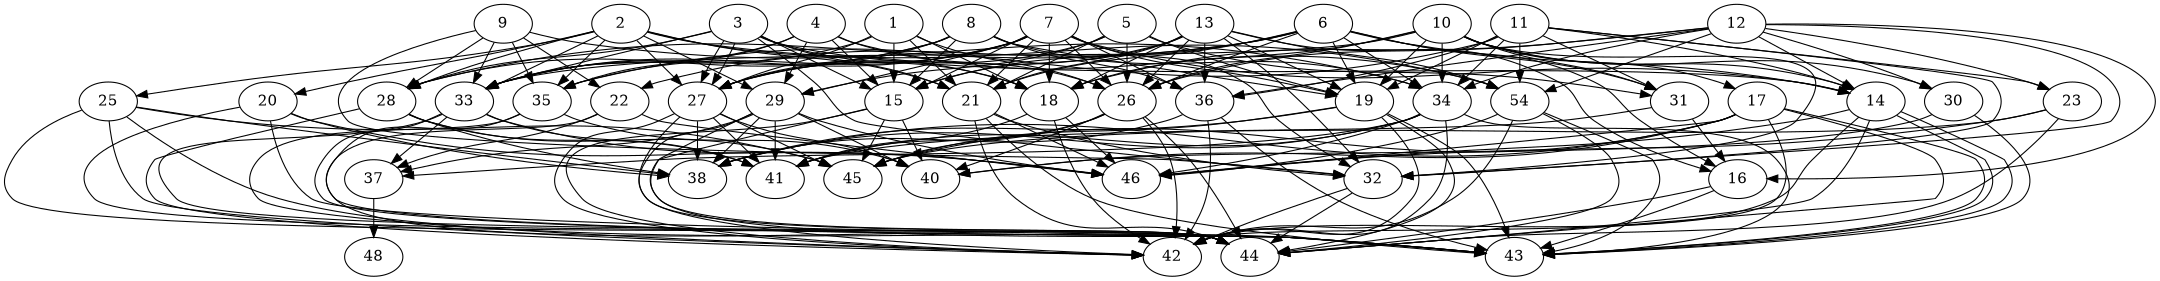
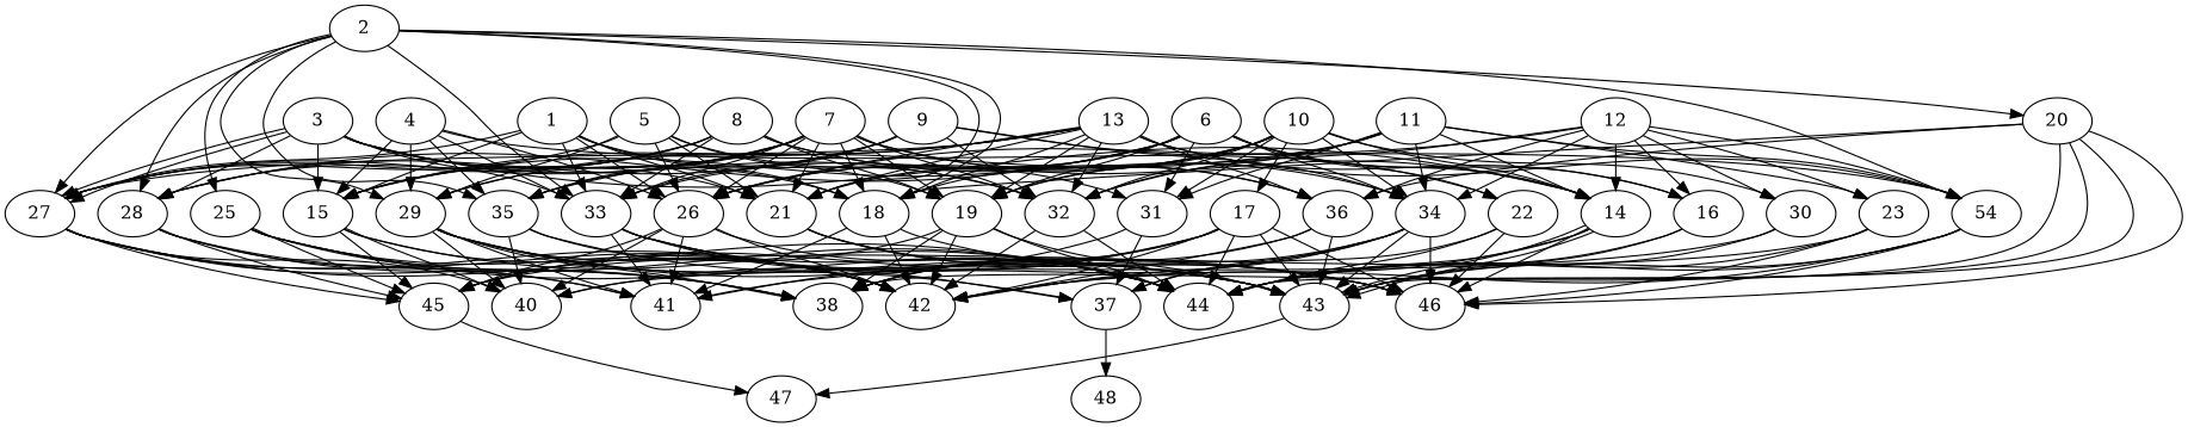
  digraph {
    node [alpha=0.04]
    1 [alpha=0.03 expect_size=51838206865152832]
    15 [alpha=0.13 expect_size=756287133693509632000]
    18 [alpha=0.14 expect_size=289456308863555862528]
    21 [alpha=0.07 expect_size=35876621520002788]
    26 [alpha=0.16 expect_size=6986466798792988]
    27 [alpha=0.17 expect_size=282446422636451488]
    32 [expect_size=11726141966007270375424]
    33 [expect_size=148246648751753472]
    42 [alpha=0.06 expect_size=554100305704254208]
    44 [alpha=0.13 expect_size=68487215268388405248]
    40 [alpha=0.08 expect_size=640290112681336448]
    45 [alpha=0.06 expect_size=17944152253545354100736]
    46 [alpha=0.15 expect_size=887039050315177394176]
    41 [expect_size=1779928274683319296]
    43 [alpha=0.08 expect_size=47703404233256816]
    38 [expect_size=1167839742524827631616]
    29 [alpha=0.02 expect_size=42122715602650432]
    37 [alpha=0.15 expect_size=5076385066710080684032]
+   47 [alpha=0.14 expect_size=842765526831783808]
    48 [alpha=0.11 expect_size=164982496698265472]
    2 [alpha=0.05 expect_size=1513168258929589760]
    20 [alpha=0.19 expect_size=93465662109527568]
    n23 [alpha=0.05 expect_size=2616536507769340928 label=54]
    25 [alpha=0.10 expect_size=51011577471351792]
    28 [alpha=0.03 expect_size=43870745142881104]
    35 [alpha=0.19 expect_size=821818029038372352]
    3 [alpha=0.19 expect_size=1320780343759200768]
    14 [alpha=0.16 expect_size=12083537045815187456]
    4 [alpha=0.06 expect_size=4234643374606379008]
    5 [alpha=0.03 expect_size=85828982898497520]
    19 [alpha=0.02 expect_size=961565282396604416]
    31 [alpha=0.06 expect_size=31528228487437584]
    6 [alpha=0.05 expect_size=4104686272714979]
    16 [alpha=0.00 expect_size=19003461193437532]
    22 [alpha=0.13 expect_size=2940744815749101568]
    34 [alpha=0.16 expect_size=6050333787530044416]
    7 [expect_size=4918086923161649152]
    36 [alpha=0.13 expect_size=6808657600226832384]
    8 [alpha=0.17 expect_size=2147885252608000000000]
    9 [alpha=0.02 expect_size=90914082278209024]
    10 [expect_size=17296984657170006016000]
    17 [alpha=0.16 expect_size=129537295140814016]
    30 [alpha=0.10 expect_size=663847367727513728]
    11 [alpha=0.05 expect_size=4796497002496000000000]
    23 [alpha=0.15 expect_size=16074350158599852]
    12 [alpha=0.03 expect_size=3556680449946482688]
    13 [alpha=0.08 expect_size=1585864846739507968]
    1 -> 15
    1 -> 18
    1 -> 21
    1 -> 26
    1 -> 27
-   21 -> 32
+   1 -> 32
    1 -> 33
    15 -> 42
    15 -> 44
    15 -> 40
    15 -> 45
    18 -> 42
    18 -> 46
    18 -> 41
    21 -> 44
    21 -> 46
    21 -> 43
    26 -> 42
    26 -> 44
    26 -> 40
    26 -> 45
    26 -> 41
    27 -> 42
    27 -> 44
    27 -> 40
    27 -> 45
    27 -> 41
    27 -> 38
    32 -> 42
    32 -> 44
    33 -> 44
    33 -> 46
    33 -> 41
    33 -> 43
    33 -> 37
+   45 -> 47
+   43 -> 47
    29 -> 42
    29 -> 40
    29 -> 46
    29 -> 41
    29 -> 43
    29 -> 38
    29 -> 37
    37 -> 48
    2 -> 18
    2 -> 21
    2 -> 27
    2 -> 33
    2 -> 29
    2 -> 20
    2 -> n23
    2 -> 25
    2 -> 28
    2 -> 35
    20 -> 44
    20 -> 46
    20 -> 43
    20 -> 38
    n23 -> 42
    n23 -> 44
    n23 -> 46
    n23 -> 43
    25 -> 42
    25 -> 44
    25 -> 45
    25 -> 43
    25 -> 38
    28 -> 42
    28 -> 45
    28 -> 41
    28 -> 38
    35 -> 42
    35 -> 40
    35 -> 43
    3 -> 15
    3 -> 18
    3 -> 21
    3 -> 27
    3 -> 27
    3 -> 32
    3 -> 33
    3 -> 28
    3 -> 14
    14 -> 42
    14 -> 44
    14 -> 46
    14 -> 43
    14 -> 43
    4 -> 15
    4 -> 26
    4 -> 33
    4 -> 29
    4 -> n23
    4 -> 35
    5 -> 21
    5 -> 26
    5 -> 27
    5 -> 29
    5 -> 19
    5 -> 31
    19 -> 42
    19 -> 44
    19 -> 45
    19 -> 43
    19 -> 38
    31 -> 41
-   31 -> 16
+   31 -> 37
    6 -> 15
    6 -> 21
    6 -> 26
    6 -> 28
    6 -> 14
    6 -> 19
    6 -> 31
    6 -> 16
    6 -> 22
    6 -> 34
    16 -> 44
    16 -> 43
    22 -> 44
    22 -> 46
    22 -> 37
    34 -> 42
    34 -> 46
    34 -> 41
    34 -> 43
    34 -> 38
    34 -> 37
    7 -> 15
    7 -> 18
    7 -> 21
    7 -> 26
    7 -> 27
    7 -> 32
    7 -> 33
    7 -> 29
    7 -> 35
    7 -> 14
    7 -> 19
    7 -> 36
    36 -> 42
    36 -> 43
    36 -> 38
    8 -> 15
    8 -> 27
    8 -> 33
    8 -> 28
    8 -> 19
    8 -> 34
    8 -> 36
    9 -> 32
    9 -> 33
    9 -> 28
    9 -> 35
    9 -> 22
    9 -> 34
    10 -> 18
    10 -> 26
    10 -> 32
    10 -> 33
    10 -> 14
    10 -> 19
    10 -> 31
    10 -> 34
    10 -> 17
    10 -> 30
    17 -> 42
    17 -> 44
    17 -> 40
    17 -> 45
    17 -> 46
    17 -> 43
    17 -> 38
    30 -> 40
    30 -> 43
    11 -> 32
    11 -> n23
    11 -> 35
    11 -> 14
    11 -> 19
    11 -> 31
    11 -> 34
-   11 -> 36
+   20 -> 36
    11 -> 23
    23 -> 44
    23 -> 45
    23 -> 46
-   12 -> 18
+   20 -> 18
    12 -> 26
    12 -> 32
    12 -> n23
    12 -> 14
    12 -> 16
    12 -> 34
    12 -> 36
    12 -> 30
    12 -> 23
    13 -> 15
    13 -> 18
    13 -> 21
    13 -> 26
    13 -> 27
    13 -> 32
+   13 -> 29
    13 -> n23
    13 -> 19
    13 -> 16
    13 -> 36
  }
